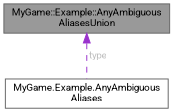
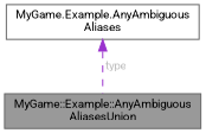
  digraph {
    fontname=Roboto
    node [color=gray40 fontname=Roboto fontsize=10 shape=box style=filled]
    n1 [fillcolor=grey60 fontcolor=black height=0.2 label="MyGame::Example::AnyAmbiguous\lAliasesUnion" width=0.4]
    n2 [fillcolor=white height=0.2 label="MyGame.Example.AnyAmbiguous\lAliases" width=0.4]
-   n1 -> n2 [color=darkorchid3 dir=back fontcolor=grey fontname=Roboto fontsize=10 label=" type" labelfontname=Helvetica labelfontsize=10 style=dashed]
+   n2 -> n1 [color=darkorchid3 dir=back fontcolor=grey fontname=Roboto fontsize=10 label=" type" labelfontname=Helvetica labelfontsize=10 style=dashed]
  }
